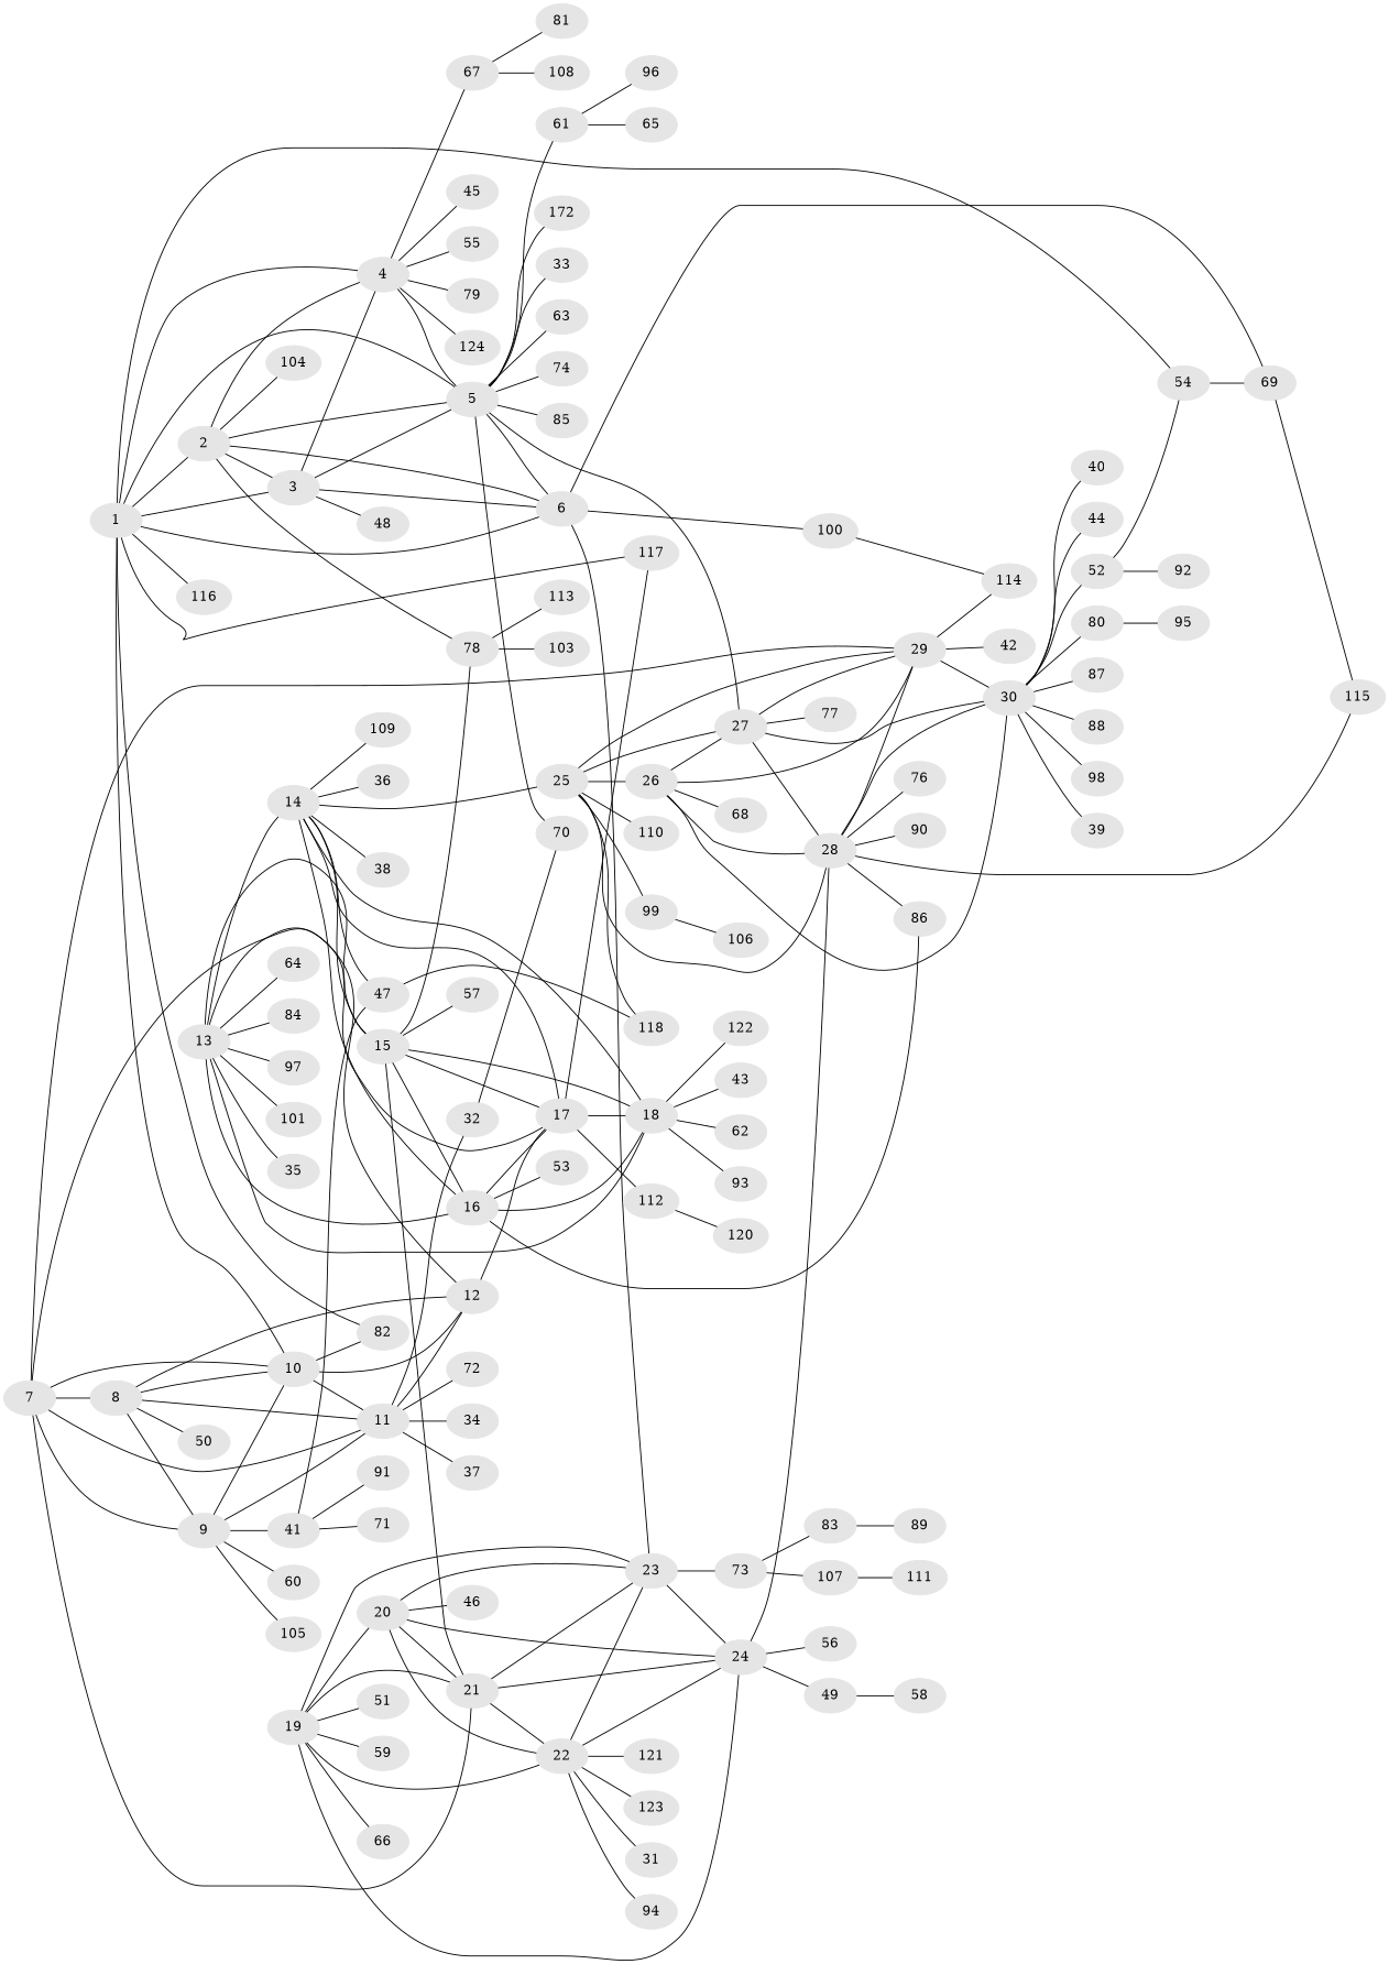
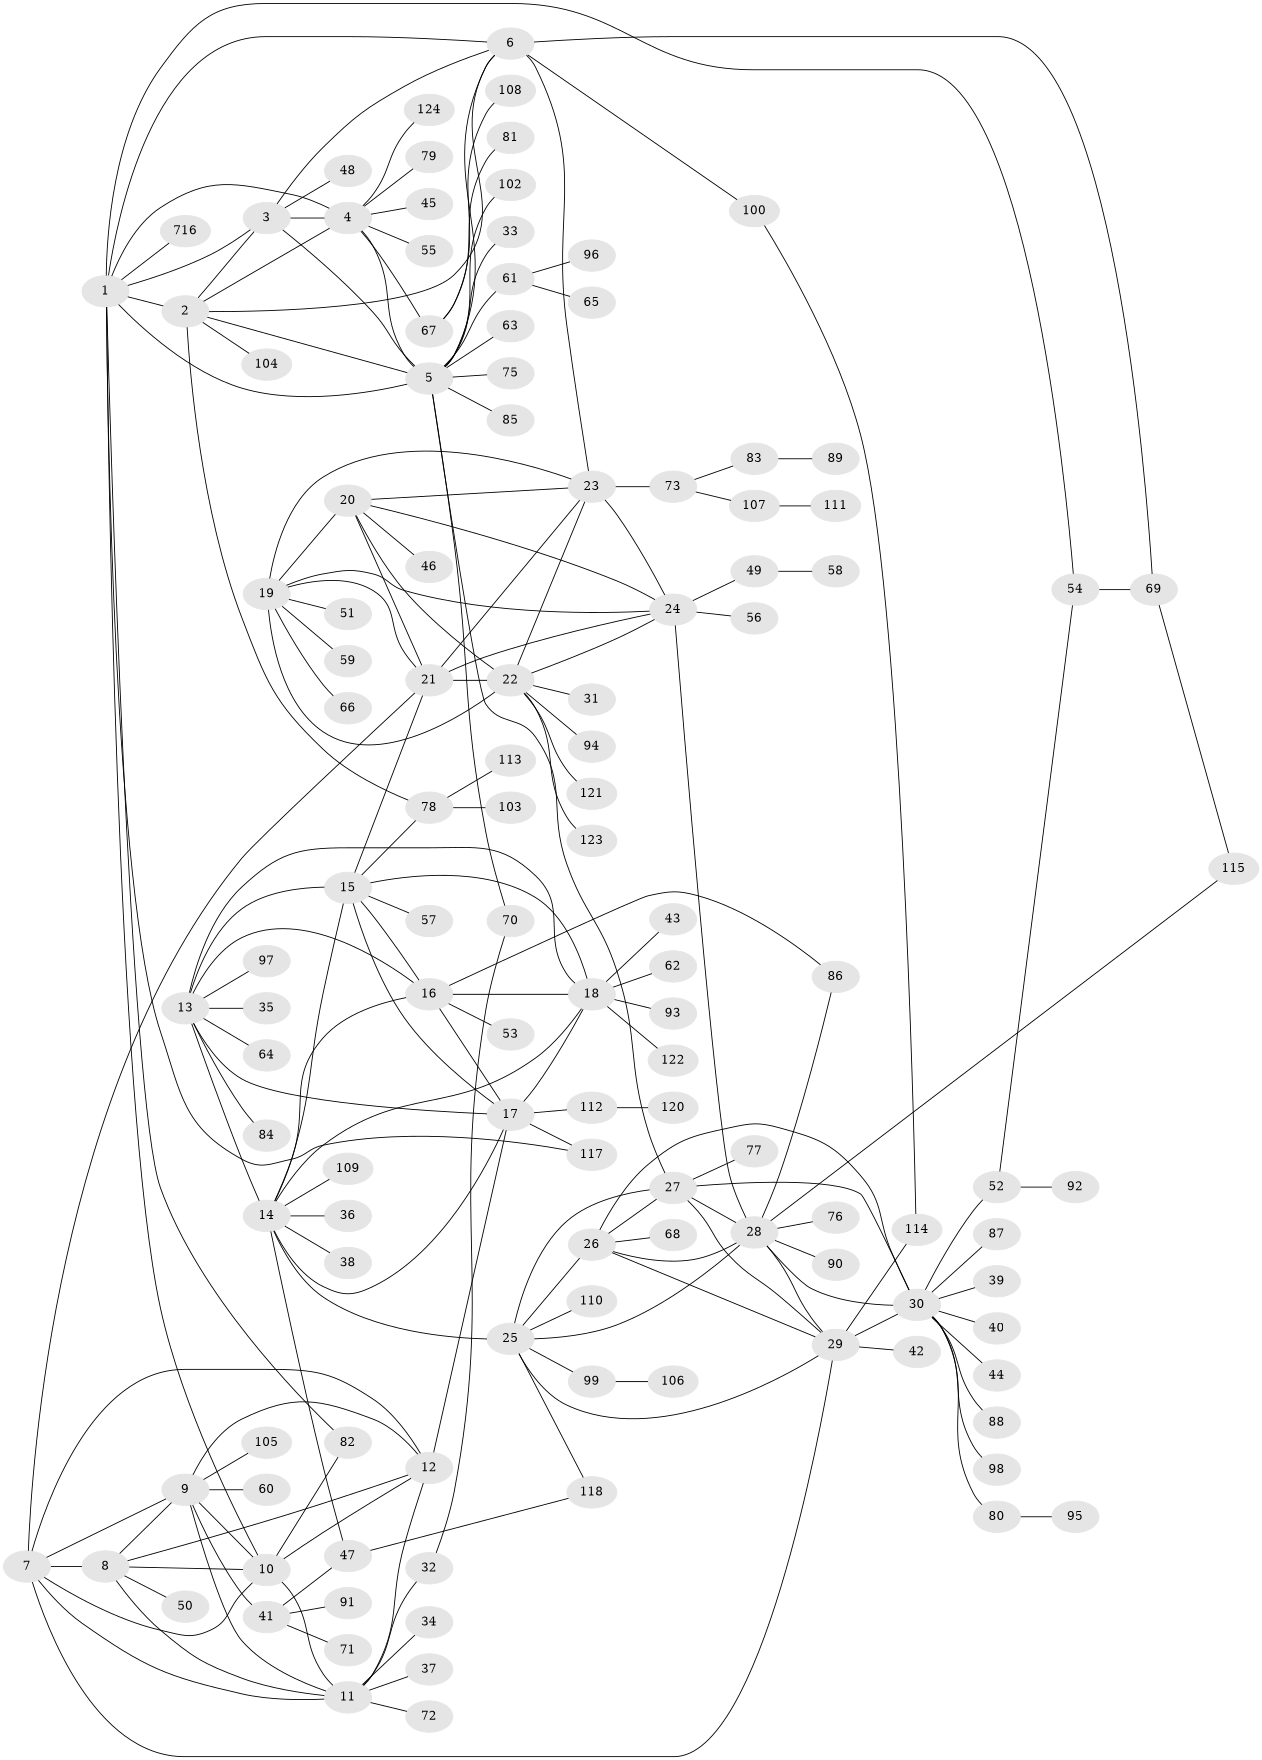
  graph {
    rankdir=LR
    node [color=gray90 style=filled]
    1
    2
    3
    4
    5
    6
    10
    54
    82
-   116
+   116 [label=716]
    117
    78
    104
    48
    45
    55
    67
    79
    124
    27
    33
    61
    63
    70
-   75 [label=74]
+   75
    85
-   102 [label=172]
+   102
    23
    69
    100
    11
    12
    17
    18
    112
    103
    113
    81
    108
    29
    28
    30
    77
    65
    96
    24
    73
    115
    114
    7
    8
    9
    21
    50
    41
    60
    105
    32
    34
    37
    72
    22
    42
    47
    71
    91
    13
    14
    15
    16
    35
    64
    84
    97
-   101
    25
    36
    38
    109
    57
    53
    86
    43
    62
    93
    122
    26
    99
    110
    118
    120
    19
    20
    51
    59
    66
    46
    31
    94
    121
    123
    49
    56
    83
    107
    76
    90
    58
    68
    39
    40
    44
    52
    80
    87
    88
    98
    106
    92
    95
    89
    111
    1 -- 2
    1 -- 3
    1 -- 4
    1 -- 5
    1 -- 6
    1 -- 10
    1 -- 54
    1 -- 82
    1 -- 116
    1 -- 117
    2 -- 3
    2 -- 4
    2 -- 5
    2 -- 6
    2 -- 78
    2 -- 104
    3 -- 4
    3 -- 5
    3 -- 6
    3 -- 48
    4 -- 5
    4 -- 45
    4 -- 55
    4 -- 67
    4 -- 79
    4 -- 124
    5 -- 6
    5 -- 27
    5 -- 33
    5 -- 61
    5 -- 63
    5 -- 70
    5 -- 75
    5 -- 85
    5 -- 102
    6 -- 23
    6 -- 69
    6 -- 100
    10 -- 82
    10 -- 11
    10 -- 12
    54 -- 69
    78 -- 103
    78 -- 113
    67 -- 81
    67 -- 108
    27 -- 29
    27 -- 28
    27 -- 30
    27 -- 77
    61 -- 65
    61 -- 96
    23 -- 24
    23 -- 73
    69 -- 115
    100 -- 114
    11 -- 12
    11 -- 32
    11 -- 34
    11 -- 37
    11 -- 72
    12 -- 17
    17 -- 117
    17 -- 18
    17 -- 112
    18 -- 43
    18 -- 62
    18 -- 93
    18 -- 122
    112 -- 120
    29 -- 30
    29 -- 114
    29 -- 42
    28 -- 29
    28 -- 30
    28 -- 115
    28 -- 86
    28 -- 76
    28 -- 90
    30 -- 39
    30 -- 40
    30 -- 44
    30 -- 52
    30 -- 80
    30 -- 87
    30 -- 88
    30 -- 98
    24 -- 28
    24 -- 49
    24 -- 56
    73 -- 83
    73 -- 107
    7 -- 10
    7 -- 11
    7 -- 12
    7 -- 29
    7 -- 8
    7 -- 9
    7 -- 21
    8 -- 10
    8 -- 11
    8 -- 12
    8 -- 9
    8 -- 50
    9 -- 10
    9 -- 11
+   9 -- 12
    9 -- 41
    9 -- 60
    9 -- 105
    21 -- 23
    21 -- 24
    21 -- 22
    41 -- 47
    41 -- 71
    41 -- 91
    32 -- 70
    22 -- 23
    22 -- 24
    22 -- 31
    22 -- 94
    22 -- 121
    22 -- 123
    47 -- 118
    13 -- 17
    13 -- 18
    13 -- 14
    13 -- 15
    13 -- 16
    13 -- 35
    13 -- 64
    13 -- 84
    13 -- 97
-   13 -- 101
    14 -- 17
    14 -- 18
    14 -- 47
    14 -- 15
    14 -- 16
    14 -- 25
    14 -- 36
    14 -- 38
    14 -- 109
    15 -- 78
    15 -- 17
    15 -- 18
    15 -- 21
    15 -- 16
    15 -- 57
    16 -- 17
    16 -- 18
    16 -- 53
    16 -- 86
    25 -- 27
    25 -- 29
    25 -- 28
    25 -- 26
    25 -- 99
    25 -- 110
    25 -- 118
    26 -- 27
    26 -- 29
    26 -- 28
    26 -- 30
    26 -- 68
    99 -- 106
    19 -- 23
    19 -- 24
    19 -- 21
    19 -- 22
    19 -- 20
    19 -- 51
    19 -- 59
    19 -- 66
    20 -- 23
    20 -- 24
    20 -- 21
    20 -- 22
    20 -- 46
    49 -- 58
    83 -- 89
    107 -- 111
    52 -- 54
    52 -- 92
    80 -- 95
  }
